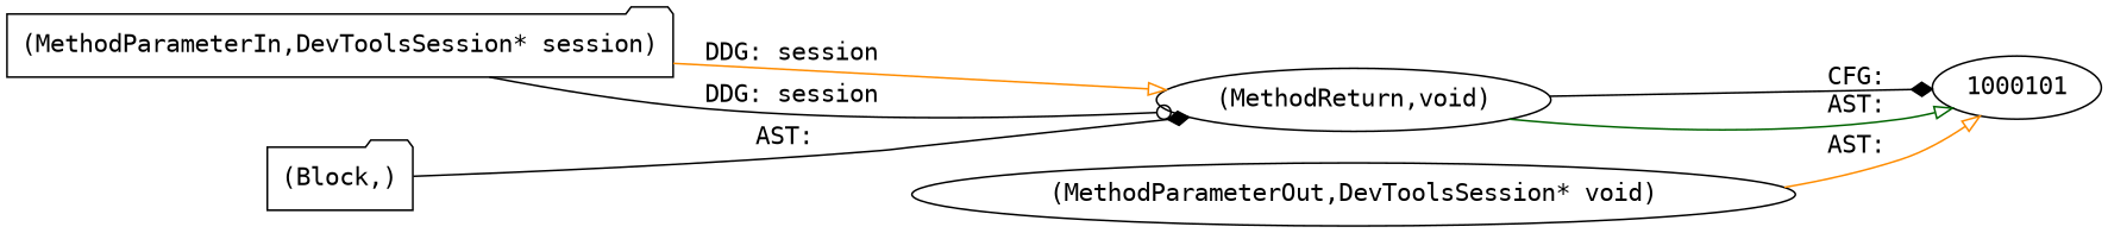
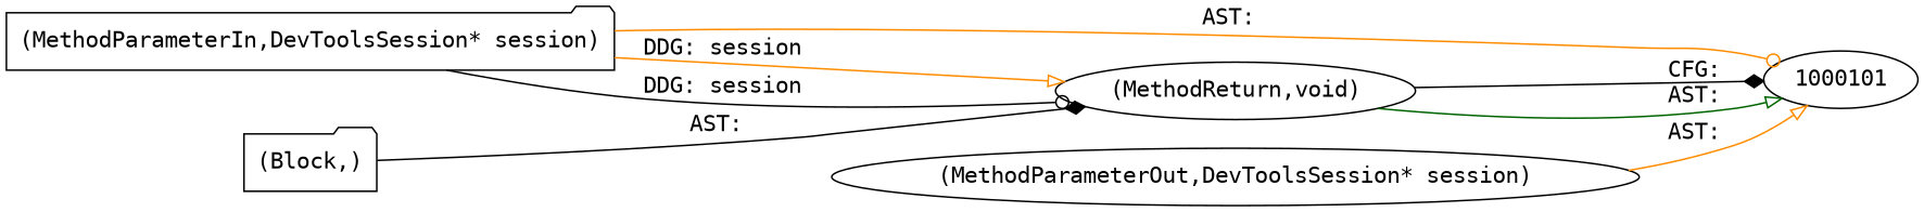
  digraph {
    fontname="DejaVu Sans Mono"
    rankdir=LR
    node [fontname="DejaVu Sans Mono" shape=ellipse]
    edge [arrowhead=onormal color=black fontname="DejaVu Sans Mono"]
    n1 [label="(MethodReturn,void)"]
    1000101
    n3 [label="(MethodParameterIn,DevToolsSession* session)" shape=folder]
-   n4 [label="(MethodParameterOut,DevToolsSession* void)"]
+   n4 [label="(MethodParameterOut,DevToolsSession* session)"]
    n5 [label="(Block,)" shape=folder]
    n1 -> 1000101 [color=darkgreen label="AST: "]
    n1 -> 1000101 [arrowhead=diamond label="CFG: "]
    n3 -> n1 [color=darkorange label="DDG: session"]
    n3 -> n1 [arrowhead=odot label="DDG: session"]
+   n3 -> 1000101 [arrowhead=odot color=darkorange label="AST: "]
    n4 -> 1000101 [color=darkorange label="AST: "]
    n5 -> n1 [arrowhead=diamond label="AST: "]
  }
